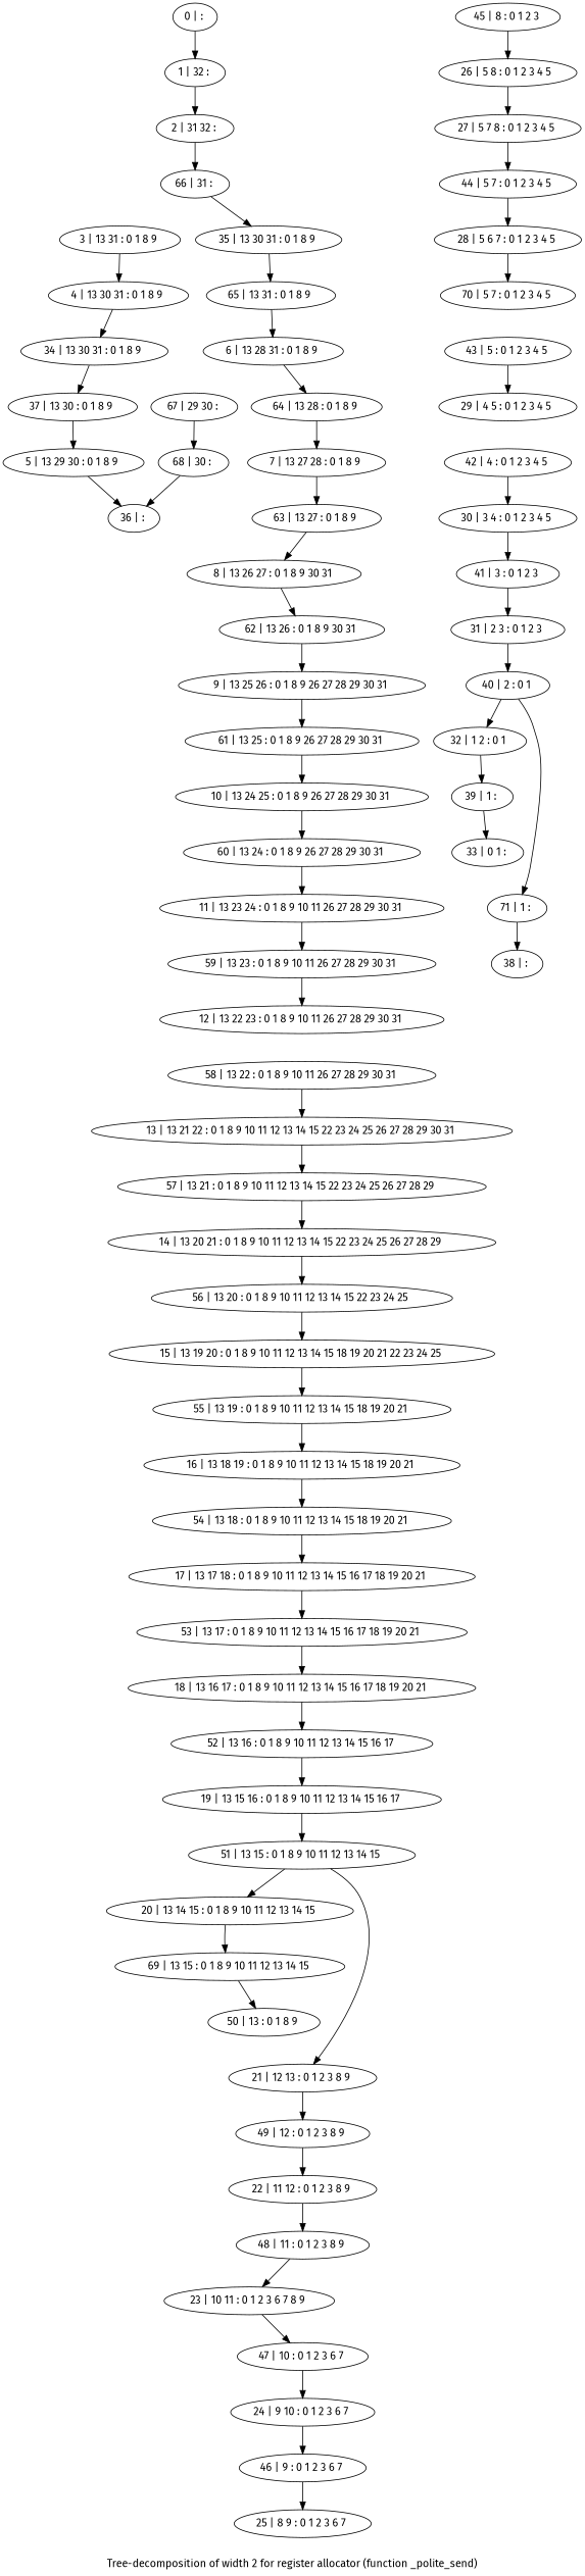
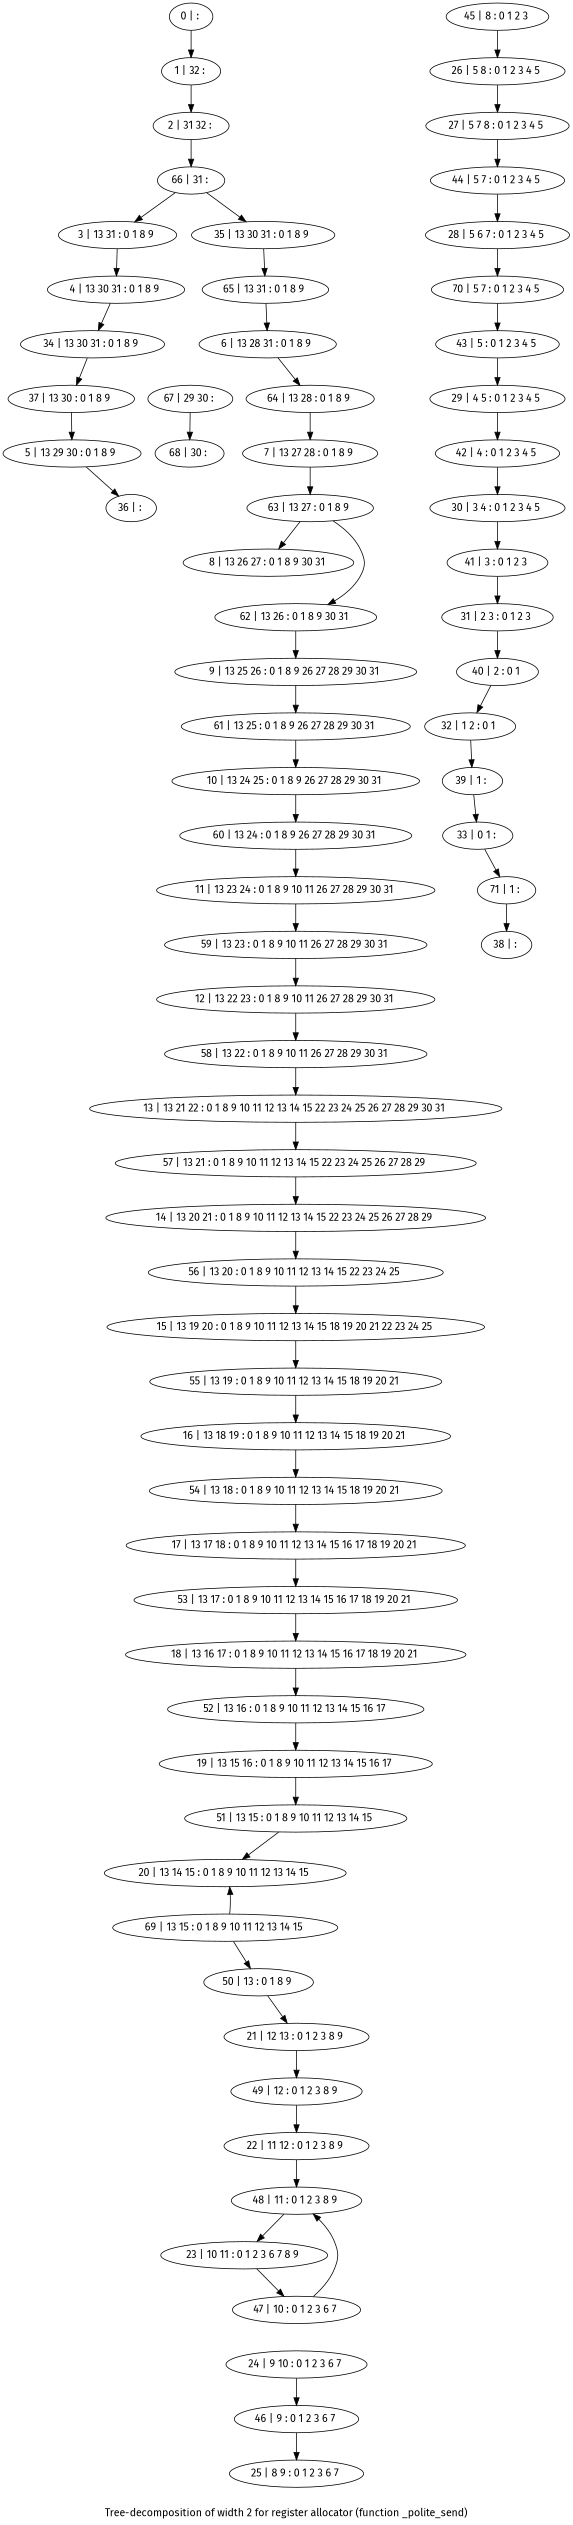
  digraph {
    fontname="Fira Sans"
    label="Tree-decomposition of width 2 for register allocator (function _polite_send)"
    node [fontname="Fira Sans"]
    edge [fontname="Fira Sans"]
    n1 [label="0 | : "]
    n2 [label="1 | 32 : "]
    n3 [label="2 | 31 32 : "]
    n4 [label="66 | 31 : "]
    n5 [label="3 | 13 31 : 0 1 8 9 "]
    n6 [label="35 | 13 30 31 : 0 1 8 9 "]
    n7 [label="4 | 13 30 31 : 0 1 8 9 "]
    n8 [label="34 | 13 30 31 : 0 1 8 9 "]
    n9 [label="37 | 13 30 : 0 1 8 9 "]
    n10 [label="65 | 13 31 : 0 1 8 9 "]
    n11 [label="5 | 13 29 30 : 0 1 8 9 "]
    n12 [label="36 | : "]
    n13 [label="67 | 29 30 : "]
    n14 [label="68 | 30 : "]
    n15 [label="6 | 13 28 31 : 0 1 8 9 "]
    n16 [label="64 | 13 28 : 0 1 8 9 "]
    n17 [label="7 | 13 27 28 : 0 1 8 9 "]
    n18 [label="63 | 13 27 : 0 1 8 9 "]
    n19 [label="8 | 13 26 27 : 0 1 8 9 30 31 "]
    n20 [label="62 | 13 26 : 0 1 8 9 30 31 "]
    n21 [label="9 | 13 25 26 : 0 1 8 9 26 27 28 29 30 31 "]
    n22 [label="61 | 13 25 : 0 1 8 9 26 27 28 29 30 31 "]
    n23 [label="10 | 13 24 25 : 0 1 8 9 26 27 28 29 30 31 "]
    n24 [label="60 | 13 24 : 0 1 8 9 26 27 28 29 30 31 "]
    n25 [label="11 | 13 23 24 : 0 1 8 9 10 11 26 27 28 29 30 31 "]
    n26 [label="59 | 13 23 : 0 1 8 9 10 11 26 27 28 29 30 31 "]
    n27 [label="12 | 13 22 23 : 0 1 8 9 10 11 26 27 28 29 30 31 "]
    n28 [label="58 | 13 22 : 0 1 8 9 10 11 26 27 28 29 30 31 "]
    n29 [label="13 | 13 21 22 : 0 1 8 9 10 11 12 13 14 15 22 23 24 25 26 27 28 29 30 31 "]
    n30 [label="57 | 13 21 : 0 1 8 9 10 11 12 13 14 15 22 23 24 25 26 27 28 29 "]
    n31 [label="14 | 13 20 21 : 0 1 8 9 10 11 12 13 14 15 22 23 24 25 26 27 28 29 "]
    n32 [label="56 | 13 20 : 0 1 8 9 10 11 12 13 14 15 22 23 24 25 "]
    n33 [label="15 | 13 19 20 : 0 1 8 9 10 11 12 13 14 15 18 19 20 21 22 23 24 25 "]
    n34 [label="55 | 13 19 : 0 1 8 9 10 11 12 13 14 15 18 19 20 21 "]
    n35 [label="16 | 13 18 19 : 0 1 8 9 10 11 12 13 14 15 18 19 20 21 "]
    n36 [label="54 | 13 18 : 0 1 8 9 10 11 12 13 14 15 18 19 20 21 "]
    n37 [label="17 | 13 17 18 : 0 1 8 9 10 11 12 13 14 15 16 17 18 19 20 21 "]
    n38 [label="53 | 13 17 : 0 1 8 9 10 11 12 13 14 15 16 17 18 19 20 21 "]
    n39 [label="18 | 13 16 17 : 0 1 8 9 10 11 12 13 14 15 16 17 18 19 20 21 "]
    n40 [label="52 | 13 16 : 0 1 8 9 10 11 12 13 14 15 16 17 "]
    n41 [label="19 | 13 15 16 : 0 1 8 9 10 11 12 13 14 15 16 17 "]
    n42 [label="51 | 13 15 : 0 1 8 9 10 11 12 13 14 15 "]
    n43 [label="20 | 13 14 15 : 0 1 8 9 10 11 12 13 14 15 "]
    n44 [label="69 | 13 15 : 0 1 8 9 10 11 12 13 14 15 "]
    n45 [label="50 | 13 : 0 1 8 9 "]
    n46 [label="21 | 12 13 : 0 1 2 3 8 9 "]
    n47 [label="49 | 12 : 0 1 2 3 8 9 "]
    n48 [label="22 | 11 12 : 0 1 2 3 8 9 "]
    n49 [label="48 | 11 : 0 1 2 3 8 9 "]
    n50 [label="23 | 10 11 : 0 1 2 3 6 7 8 9 "]
    n51 [label="47 | 10 : 0 1 2 3 6 7 "]
    n52 [label="24 | 9 10 : 0 1 2 3 6 7 "]
    n53 [label="46 | 9 : 0 1 2 3 6 7 "]
    n54 [label="25 | 8 9 : 0 1 2 3 6 7 "]
    n55 [label="45 | 8 : 0 1 2 3 "]
    n56 [label="26 | 5 8 : 0 1 2 3 4 5 "]
    n57 [label="27 | 5 7 8 : 0 1 2 3 4 5 "]
    n58 [label="44 | 5 7 : 0 1 2 3 4 5 "]
    n59 [label="28 | 5 6 7 : 0 1 2 3 4 5 "]
    n60 [label="70 | 5 7 : 0 1 2 3 4 5 "]
    n61 [label="43 | 5 : 0 1 2 3 4 5 "]
    n62 [label="29 | 4 5 : 0 1 2 3 4 5 "]
    n63 [label="42 | 4 : 0 1 2 3 4 5 "]
    n64 [label="30 | 3 4 : 0 1 2 3 4 5 "]
    n65 [label="41 | 3 : 0 1 2 3 "]
    n66 [label="31 | 2 3 : 0 1 2 3 "]
    n67 [label="40 | 2 : 0 1 "]
    n68 [label="32 | 1 2 : 0 1 "]
    n69 [label="39 | 1 : "]
    n70 [label="33 | 0 1 : "]
    n71 [label="71 | 1 : "]
    n72 [label="38 | : "]
    n1 -> n2
    n2 -> n3
    n3 -> n4
+   n4 -> n5
    n4 -> n6
    n5 -> n7
    n6 -> n10
    n7 -> n8
    n8 -> n9
    n9 -> n11
    n10 -> n15
    n11 -> n12
    n13 -> n14
-   n14 -> n12
    n15 -> n16
    n16 -> n17
    n17 -> n18
    n18 -> n19
-   n19 -> n20
+   n18 -> n20
    n20 -> n21
    n21 -> n22
    n22 -> n23
    n23 -> n24
    n24 -> n25
    n25 -> n26
    n26 -> n27
+   n27 -> n28
    n28 -> n29
    n29 -> n30
    n30 -> n31
    n31 -> n32
    n32 -> n33
    n33 -> n34
    n34 -> n35
    n35 -> n36
    n36 -> n37
    n37 -> n38
    n38 -> n39
    n39 -> n40
    n40 -> n41
    n41 -> n42
    n42 -> n43
-   n43 -> n44
+   n44 -> n43
    n44 -> n45
-   n42 -> n46
+   n45 -> n46
    n46 -> n47
    n47 -> n48
    n48 -> n49
    n49 -> n50
    n50 -> n51
-   n51 -> n52
+   n51 -> n49
    n52 -> n53
    n53 -> n54
    n55 -> n56
    n56 -> n57
    n57 -> n58
    n58 -> n59
    n59 -> n60
+   n60 -> n61
    n61 -> n62
+   n62 -> n63
    n63 -> n64
    n64 -> n65
    n65 -> n66
    n66 -> n67
    n67 -> n68
    n68 -> n69
    n69 -> n70
-   n67 -> n71
+   n70 -> n71
    n71 -> n72
  }
